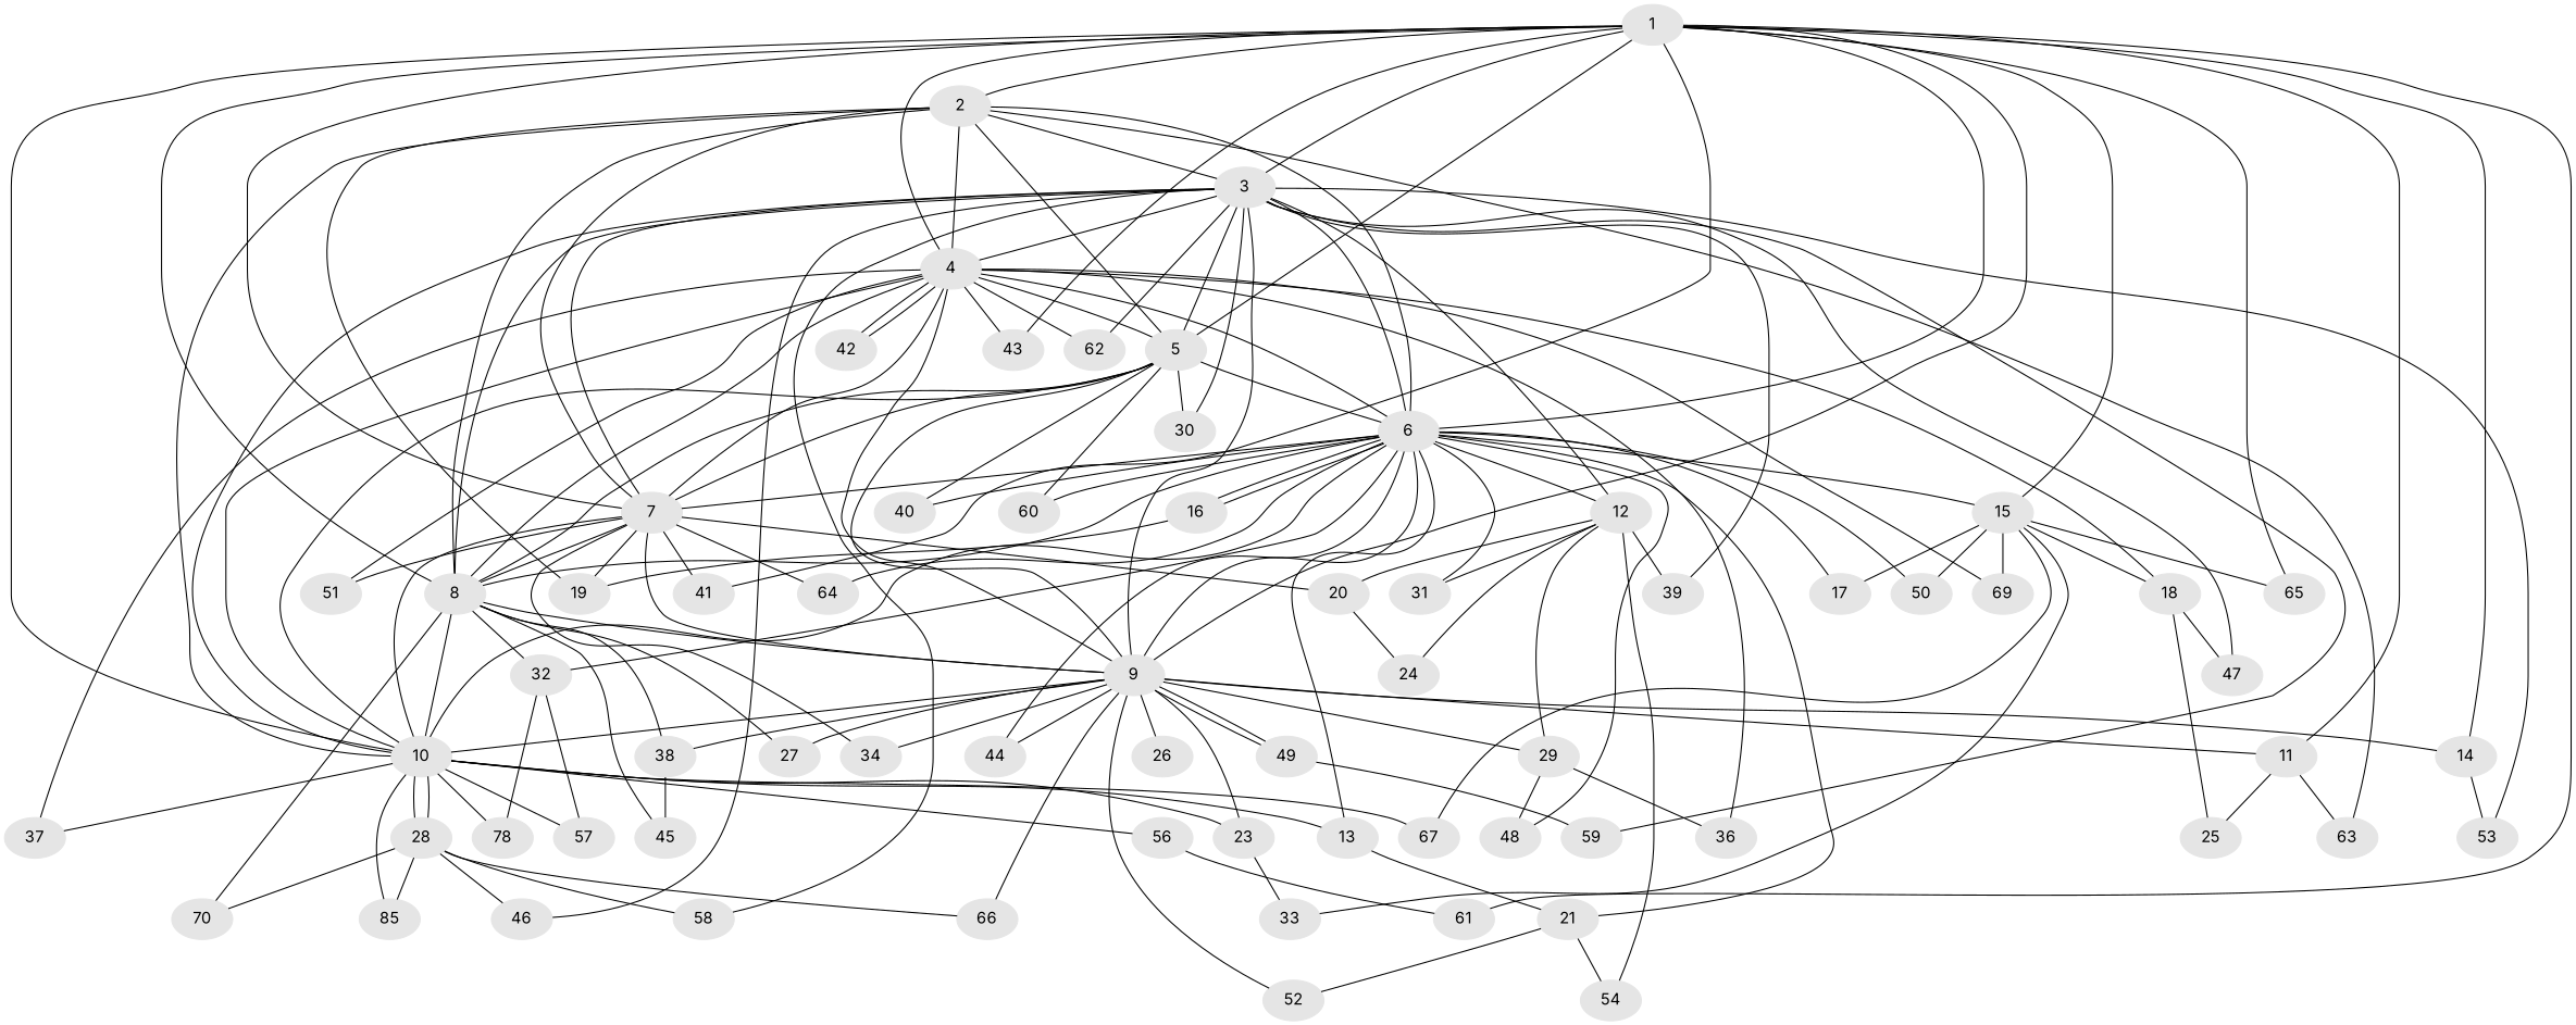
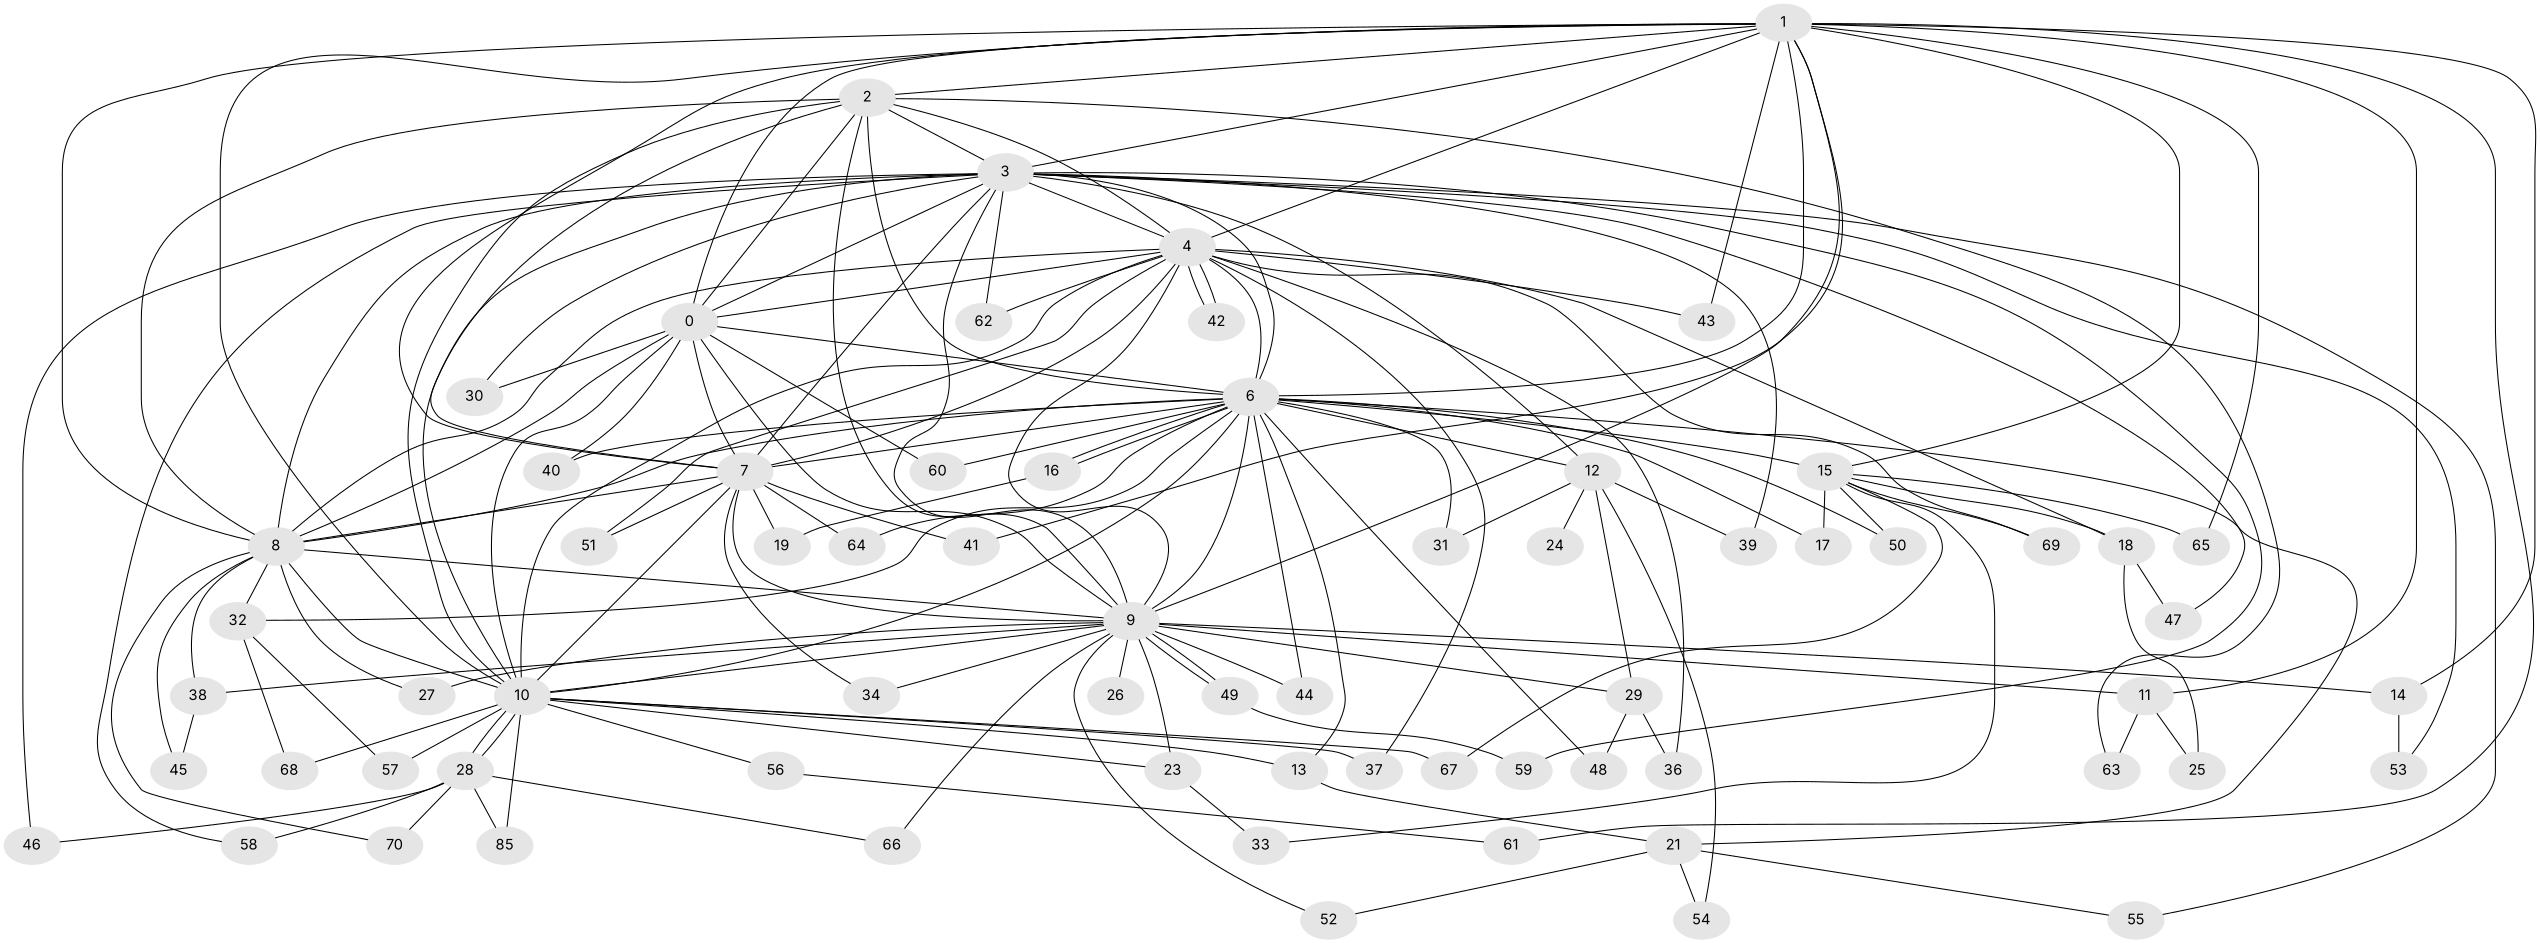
  graph {
    fontname=Inter
    node [color=gray90 fontname=Inter style=filled]
    edge [fontname=Inter]
    1
    2
    3
    4
-   5
+   5 [label=0]
    6
    7
    8
    9
    10
    11
    14
    15
    41
    43
    61
    65
    63
    12
    30
    39
    46
    47
    53
+   55
    58
    59
    62
    18
    36
    37
    42
    51
    69
    40
    60
    13
    16
    17
    21
    31
    32
    44
    48
    50
    64
    19
-   20
    34
    27
    38
    45
    70
    23
    26
    29
    49
    52
    66
    28
    n61 [label=85]
    56
    57
    67
-   68 [label=78]
+   68
    25
    33
    24
    54
    1 -- 2
    1 -- 3
    1 -- 4
    1 -- 5
    1 -- 6
    1 -- 7
    1 -- 8
    1 -- 9
    1 -- 10
    1 -- 11
    1 -- 14
    1 -- 15
    1 -- 41
    1 -- 43
    1 -- 61
    1 -- 65
    2 -- 3
    2 -- 4
    2 -- 5
    2 -- 6
    2 -- 7
    2 -- 8
-   2 -- 19
+   2 -- 9
    2 -- 10
    2 -- 63
    3 -- 4
    3 -- 5
    3 -- 6
    3 -- 7
    3 -- 8
    3 -- 9
    3 -- 10
    3 -- 12
    3 -- 30
    3 -- 39
    3 -- 46
    3 -- 47
    3 -- 53
+   3 -- 55
    3 -- 58
    3 -- 59
    3 -- 62
    4 -- 5
    4 -- 6
    4 -- 7
    4 -- 8
    4 -- 9
    4 -- 10
    4 -- 43
    4 -- 62
    4 -- 18
    4 -- 36
    4 -- 37
    4 -- 42
    4 -- 42
    4 -- 51
    4 -- 69
    5 -- 6
    5 -- 7
    5 -- 8
    5 -- 9
    5 -- 10
    5 -- 30
    5 -- 40
    5 -- 60
    6 -- 7
    6 -- 8
    6 -- 9
    6 -- 10
    6 -- 15
    6 -- 12
    6 -- 40
    6 -- 60
    6 -- 13
    6 -- 16
    6 -- 16
    6 -- 17
    6 -- 21
    6 -- 31
    6 -- 32
    6 -- 44
    6 -- 48
    6 -- 50
    6 -- 64
    7 -- 8
    7 -- 9
    7 -- 10
    7 -- 41
    7 -- 51
    7 -- 64
    7 -- 19
-   7 -- 20
    7 -- 34
    8 -- 9
    8 -- 10
    8 -- 32
    8 -- 27
    8 -- 38
    8 -- 45
    8 -- 70
    9 -- 10
    9 -- 11
    9 -- 14
    9 -- 44
    9 -- 34
    9 -- 27
    9 -- 38
    9 -- 23
    9 -- 26
    9 -- 29
    9 -- 49
    9 -- 49
    9 -- 52
    9 -- 66
    10 -- 37
    10 -- 13
    10 -- 23
    10 -- 28
    10 -- 28
    10 -- n61
    10 -- 56
    10 -- 57
    10 -- 67
    10 -- 68
    11 -- 63
    11 -- 25
    14 -- 53
    15 -- 65
    15 -- 18
    15 -- 69
    15 -- 17
    15 -- 50
    15 -- 67
    15 -- 33
    12 -- 39
    12 -- 31
-   12 -- 20
    12 -- 29
    12 -- 24
    12 -- 54
    18 -- 47
    18 -- 25
    13 -- 21
    16 -- 19
+   21 -- 55
    21 -- 52
    21 -- 54
    32 -- 57
    32 -- 68
-   20 -- 24
    38 -- 45
    23 -- 33
    29 -- 36
    29 -- 48
    49 -- 59
    28 -- 46
    28 -- 58
    28 -- 70
    28 -- 66
    28 -- n61
    56 -- 61
  }
